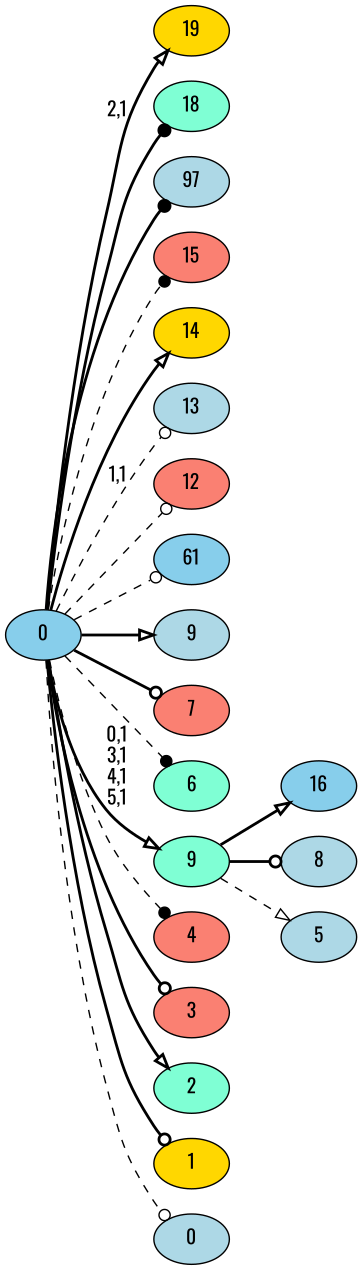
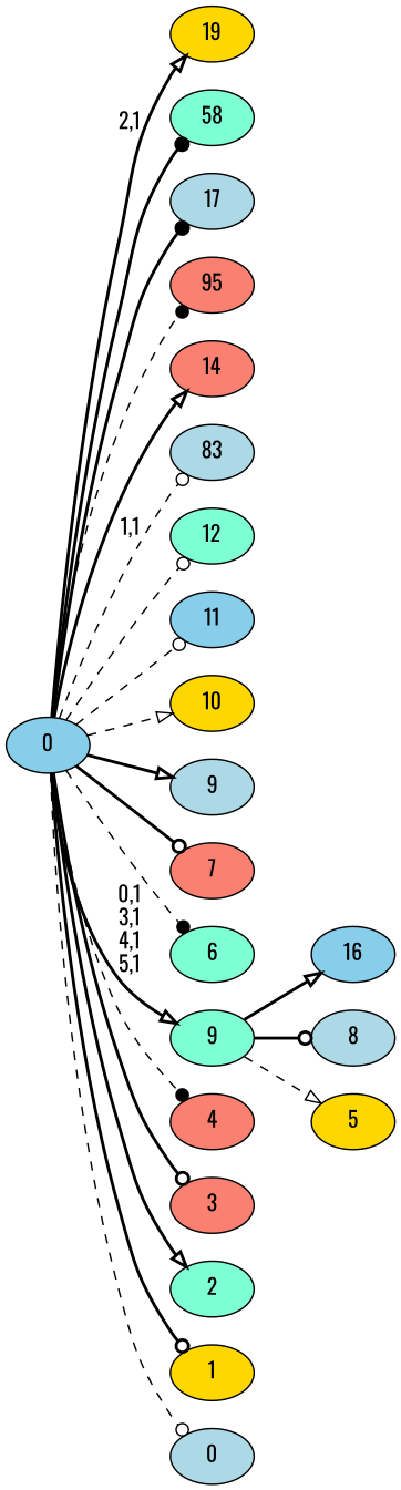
  digraph {
    fontname=Oswald
    rankdir=LR
    node [fillcolor=lightblue fontname=Oswald style=filled]
    edge [arrowhead=onormal fontname=Oswald style=bold]
    n1 [fillcolor=gold label=19]
-   n2 [fillcolor=aquamarine label=18]
-   n3 [label=97]
+   n2 [fillcolor=aquamarine label=58]
+   n3 [label=17]
    n4 [fillcolor=skyblue label=16]
-   n5 [fillcolor=salmon label=15]
-   n6 [fillcolor=gold label=14]
-   n7 [label=13]
-   n8 [fillcolor=salmon label=12]
-   n9 [fillcolor=skyblue label=61]
+   n5 [fillcolor=salmon label=95]
+   n6 [fillcolor=salmon label=14]
+   n7 [label=83]
+   n8 [fillcolor=aquamarine label=12]
+   n9 [fillcolor=skyblue label=11]
+   n10 [fillcolor=gold label=10]
    n11 [label=9]
    n12 [label=8]
    n13 [fillcolor=salmon label=7]
    n14 [fillcolor=aquamarine label=6]
-   n15 [label=5]
+   n15 [fillcolor=gold label=5]
    9 [fillcolor=aquamarine]
    n17 [fillcolor=salmon label=4]
    n18 [fillcolor=salmon label=3]
    n19 [fillcolor=aquamarine label=2]
    n20 [fillcolor=gold label=1]
    n21 [label=0]
    0 [fillcolor=skyblue]
    9 -> n4
    9 -> n12 [arrowhead=odot]
    9 -> n15 [style=dashed]
    0 -> n1 [label="2,1"]
    0 -> n2 [arrowhead=dot]
    0 -> n3 [arrowhead=dot]
    0 -> n5 [arrowhead=dot style=dashed]
    0 -> n6
    0 -> n7 [arrowhead=odot label="1,1" style=dashed]
    0 -> n8 [arrowhead=odot style=dashed]
    0 -> n9 [arrowhead=odot style=dashed]
+   0 -> n10 [style=dashed]
    0 -> n11
    0 -> n13 [arrowhead=odot]
    0 -> n14 [arrowhead=dot style=dashed]
    0 -> 9 [label="0,1\n3,1\n4,1\n5,1"]
    0 -> n17 [arrowhead=dot style=dashed]
    0 -> n18 [arrowhead=odot]
    0 -> n19
    0 -> n20 [arrowhead=odot]
    0 -> n21 [arrowhead=odot style=dashed]
  }
